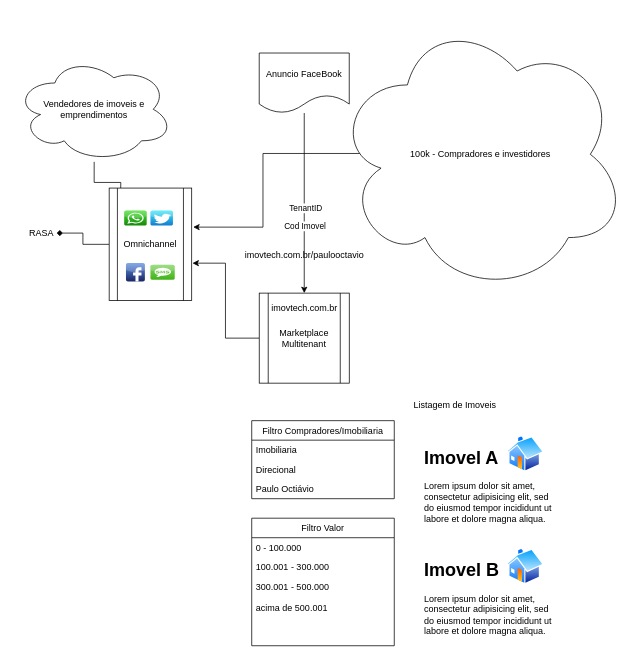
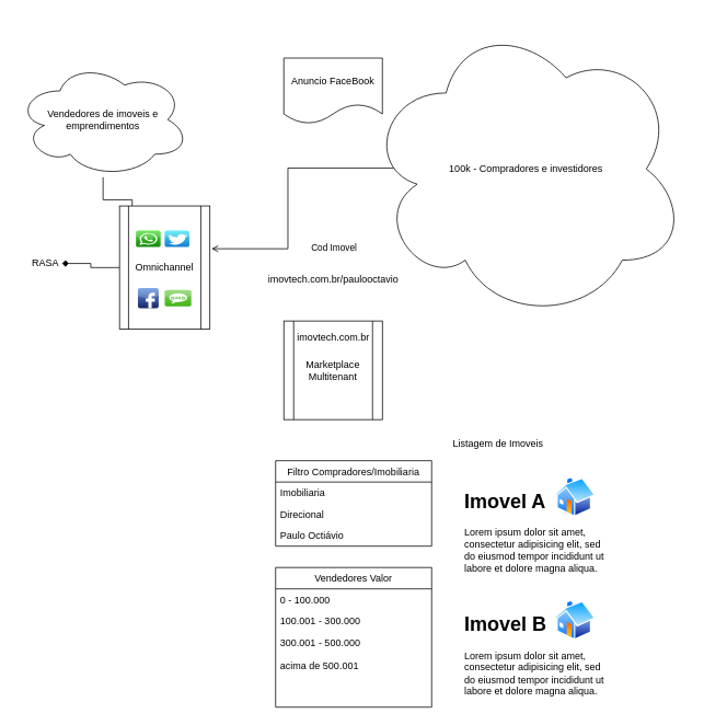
  <mxCell id="0" />
  <mxCell id="1" parent="0" />
  <mxCell id="2" style="edgeStyle=orthogonalEdgeStyle;rounded=0;orthogonalLoop=1;jettySize=auto;html=1;entryX=0;entryY=0.5;entryDx=0;entryDy=0;" parent="1" source="3" edge="1"><mxGeometry relative="1" as="geometry"><mxPoint x="160" y="270" as="targetPoint" /></mxGeometry></mxCell>
  <mxCell id="3" value="Vendedores de imoveis e emprendimentos" style="ellipse;shape=cloud;whiteSpace=wrap;html=1;" parent="1" vertex="1"><mxGeometry x="20" y="75" width="210" height="140" as="geometry" /></mxCell>
- <mxCell id="4" style="edgeStyle=orthogonalEdgeStyle;rounded=0;orthogonalLoop=1;jettySize=auto;html=1;entryX=1.018;entryY=0.347;entryDx=0;entryDy=0;entryPerimeter=0;exitX=0.092;exitY=0.497;exitDx=0;exitDy=0;exitPerimeter=0;" parent="1" source="5" target="9" edge="1"><mxGeometry relative="1" as="geometry" /></mxCell>
+ <mxCell id="4" style="edgeStyle=orthogonalEdgeStyle;rounded=0;orthogonalLoop=1;jettySize=auto;html=1;entryX=1.018;entryY=0.347;entryDx=0;entryDy=0;entryPerimeter=0;exitX=0.092;exitY=0.497;exitDx=0;exitDy=0;exitPerimeter=0;endArrow=open;" parent="1" source="5" target="9" edge="1"><mxGeometry relative="1" as="geometry" /></mxCell>
  <mxCell id="5" value="100k - Compradores e investidores" style="ellipse;shape=cloud;whiteSpace=wrap;html=1;" parent="1" vertex="1"><mxGeometry x="445" width="390" height="370" as="geometry" y="20" /></mxCell>
- <mxCell id="6" style="edgeStyle=orthogonalEdgeStyle;rounded=0;orthogonalLoop=1;jettySize=auto;html=1;entryX=1.009;entryY=0.667;entryDx=0;entryDy=0;entryPerimeter=0;" parent="1" source="7" target="9" edge="1"><mxGeometry relative="1" as="geometry" /></mxCell>
  <mxCell id="7" value="Marketplace&lt;br&gt;Multitenant" style="shape=process;whiteSpace=wrap;html=1;backgroundOutline=1;" parent="1" vertex="1"><mxGeometry x="345" y="390" width="120" height="120" as="geometry" /></mxCell>
  <mxCell id="8" style="edgeStyle=orthogonalEdgeStyle;rounded=0;orthogonalLoop=1;jettySize=auto;html=1;exitX=0;exitY=0.5;exitDx=0;exitDy=0;entryX=1;entryY=0.5;entryDx=0;entryDy=0;endArrow=diamond;" parent="1" source="9" target="33" edge="1"><mxGeometry relative="1" as="geometry" /></mxCell>
  <mxCell id="9" value="Omnichannel" style="shape=process;whiteSpace=wrap;html=1;backgroundOutline=1;" parent="1" vertex="1"><mxGeometry x="145" y="250" width="110" height="150" as="geometry" /></mxCell>
- <mxCell id="10" style="edgeStyle=orthogonalEdgeStyle;rounded=0;orthogonalLoop=1;jettySize=auto;html=1;" parent="1" source="12" target="7" edge="1"><mxGeometry relative="1" as="geometry" /></mxCell>
- <mxCell id="11" value="TenantID" style="edgeLabel;html=1;align=center;verticalAlign=middle;resizable=0;points=[];" parent="10" vertex="1" connectable="0"><mxGeometry x="0.05" y="1" relative="1" as="geometry"><mxPoint as="offset" /></mxGeometry></mxCell>
  <mxCell id="12" value="Anuncio FaceBook" style="shape=document;whiteSpace=wrap;html=1;boundedLbl=1;" parent="1" vertex="1"><mxGeometry x="345" y="70" width="120" height="80" as="geometry" /></mxCell>
  <mxCell id="13" value="imovtech.com.br" style="text;html=1;align=center;verticalAlign=middle;resizable=0;points=[];autosize=1;strokeColor=none;" parent="1" vertex="1"><mxGeometry x="355" y="400" width="100" height="20" as="geometry" /></mxCell>
  <mxCell id="14" value="imovtech.com.br/paulooctavio" style="text;html=1;align=center;verticalAlign=middle;resizable=0;points=[];autosize=1;strokeColor=none;" parent="1" vertex="1"><mxGeometry x="320" y="330" width="170" height="20" as="geometry" /></mxCell>
  <mxCell id="15" value="Filtro Compradores/Imobiliaria" style="swimlane;fontStyle=0;childLayout=stackLayout;horizontal=1;startSize=26;horizontalStack=0;resizeParent=1;resizeParentMax=0;resizeLast=0;collapsible=1;marginBottom=0;" parent="1" vertex="1"><mxGeometry x="335" y="560" width="190" height="104" as="geometry" /></mxCell>
  <mxCell id="16" value="Imobiliaria" style="text;strokeColor=none;fillColor=none;align=left;verticalAlign=top;spacingLeft=4;spacingRight=4;overflow=hidden;rotatable=0;points=[[0,0.5],[1,0.5]];portConstraint=eastwest;" parent="15" vertex="1"><mxGeometry y="26" width="190" height="26" as="geometry" /></mxCell>
  <mxCell id="17" value="Direcional" style="text;strokeColor=none;fillColor=none;align=left;verticalAlign=top;spacingLeft=4;spacingRight=4;overflow=hidden;rotatable=0;points=[[0,0.5],[1,0.5]];portConstraint=eastwest;" parent="15" vertex="1"><mxGeometry y="52" width="190" height="26" as="geometry" /></mxCell>
  <mxCell id="18" value="Paulo Octiávio" style="text;strokeColor=none;fillColor=none;align=left;verticalAlign=top;spacingLeft=4;spacingRight=4;overflow=hidden;rotatable=0;points=[[0,0.5],[1,0.5]];portConstraint=eastwest;" parent="15" vertex="1"><mxGeometry y="78" width="190" height="26" as="geometry" /></mxCell>
- <mxCell id="19" value="Filtro Valor" style="swimlane;fontStyle=0;childLayout=stackLayout;horizontal=1;startSize=26;horizontalStack=0;resizeParent=1;resizeParentMax=0;resizeLast=0;collapsible=1;marginBottom=0;" parent="1" vertex="1"><mxGeometry x="335" y="690" width="190" height="170" as="geometry" /></mxCell>
+ <mxCell id="19" value="Vendedores Valor" style="swimlane;fontStyle=0;childLayout=stackLayout;horizontal=1;startSize=26;horizontalStack=0;resizeParent=1;resizeParentMax=0;resizeLast=0;collapsible=1;marginBottom=0;" parent="1" vertex="1"><mxGeometry x="335" y="690" width="190" height="170" as="geometry" /></mxCell>
  <mxCell id="20" value="0 - 100.000" style="text;strokeColor=none;fillColor=none;align=left;verticalAlign=top;spacingLeft=4;spacingRight=4;overflow=hidden;rotatable=0;points=[[0,0.5],[1,0.5]];portConstraint=eastwest;" parent="19" vertex="1"><mxGeometry y="26" width="190" height="26" as="geometry" /></mxCell>
  <mxCell id="21" value="100.001 - 300.000" style="text;strokeColor=none;fillColor=none;align=left;verticalAlign=top;spacingLeft=4;spacingRight=4;overflow=hidden;rotatable=0;points=[[0,0.5],[1,0.5]];portConstraint=eastwest;" parent="19" vertex="1"><mxGeometry y="52" width="190" height="26" as="geometry" /></mxCell>
  <mxCell id="22" value="300.001 - 500.000&#10;&#10;acima de 500.001&#10;" style="text;strokeColor=none;fillColor=none;align=left;verticalAlign=top;spacingLeft=4;spacingRight=4;overflow=hidden;rotatable=0;points=[[0,0.5],[1,0.5]];portConstraint=eastwest;" parent="19" vertex="1"><mxGeometry y="78" width="190" height="92" as="geometry" /></mxCell>
  <mxCell id="23" value="Listagem de Imoveis" style="text;strokeColor=none;fillColor=none;align=left;verticalAlign=top;spacingLeft=4;spacingRight=4;overflow=hidden;rotatable=0;points=[[0,0.5],[1,0.5]];portConstraint=eastwest;" parent="1" vertex="1"><mxGeometry x="545" y="525" width="160" height="26" as="geometry" /></mxCell>
  <mxCell id="24" value="&lt;h1&gt;Imovel A&lt;/h1&gt;&lt;p&gt;Lorem ipsum dolor sit amet, consectetur adipisicing elit, sed do eiusmod tempor incididunt ut labore et dolore magna aliqua.&lt;/p&gt;" style="text;html=1;strokeColor=none;fillColor=none;spacing=5;spacingTop=-20;whiteSpace=wrap;overflow=hidden;rounded=0;" parent="1" vertex="1"><mxGeometry x="560" y="590" width="190" height="120" as="geometry" /></mxCell>
  <mxCell id="25" value="&lt;h1&gt;Imovel B&lt;/h1&gt;&lt;p&gt;Lorem ipsum dolor sit amet, consectetur adipisicing elit, sed do eiusmod tempor incididunt ut labore et dolore magna aliqua.&lt;/p&gt;" style="text;html=1;strokeColor=none;fillColor=none;spacing=5;spacingTop=-20;whiteSpace=wrap;overflow=hidden;rounded=0;" parent="1" vertex="1"><mxGeometry x="560" y="740" width="190" height="120" as="geometry" /></mxCell>
  <mxCell id="26" value="" style="dashed=0;outlineConnect=0;html=1;align=center;labelPosition=center;verticalLabelPosition=bottom;verticalAlign=top;shape=mxgraph.webicons.twitter;fillColor=#49EAF7;gradientColor=#137BD0" parent="1" vertex="1"><mxGeometry x="200" y="280" width="30" height="20" as="geometry" /></mxCell>
  <mxCell id="27" value="" style="dashed=0;outlineConnect=0;html=1;align=center;labelPosition=center;verticalLabelPosition=bottom;verticalAlign=top;shape=mxgraph.webicons.sms;fillColor=#86D466;gradientColor=#42B418" parent="1" vertex="1"><mxGeometry x="200" y="352.2" width="32.4" height="20" as="geometry" /></mxCell>
  <mxCell id="28" value="" style="dashed=0;outlineConnect=0;html=1;align=center;labelPosition=center;verticalLabelPosition=bottom;verticalAlign=top;shape=mxgraph.webicons.whatsapp;fillColor=#4FE238;gradientColor=#138709" parent="1" vertex="1"><mxGeometry x="165" y="280" width="30" height="20" as="geometry" /></mxCell>
  <mxCell id="29" value="" style="dashed=0;outlineConnect=0;html=1;align=center;labelPosition=center;verticalLabelPosition=bottom;verticalAlign=top;shape=mxgraph.webicons.facebook;fillColor=#6294E4;gradientColor=#1A2665" parent="1" vertex="1"><mxGeometry x="167.4" y="350" width="25.2" height="24.4" as="geometry" /></mxCell>
  <mxCell id="30" value="" style="aspect=fixed;perimeter=ellipsePerimeter;html=1;align=center;shadow=0;dashed=0;spacingTop=3;image;image=img/lib/active_directory/home.svg;" parent="1" vertex="1"><mxGeometry x="675" y="580" width="50" height="48.5" as="geometry" /></mxCell>
  <mxCell id="31" value="" style="aspect=fixed;perimeter=ellipsePerimeter;html=1;align=center;shadow=0;dashed=0;spacingTop=3;image;image=img/lib/active_directory/home.svg;" parent="1" vertex="1"><mxGeometry x="675" y="730" width="50" height="48.5" as="geometry" /></mxCell>
  <mxCell id="32" value="Cod Imovel" style="edgeLabel;html=1;align=center;verticalAlign=middle;resizable=0;points=[];" parent="1" vertex="1" connectable="0"><mxGeometry x="405" y="300" as="geometry" /></mxCell>
- <mxCell id="33" value="RASA" style="text;html=1;strokeColor=none;fillColor=none;align=center;verticalAlign=middle;whiteSpace=wrap;rounded=0;" parent="1" vertex="1"><mxGeometry x="35" y="300" width="40" height="20" as="geometry" /></mxCell>
+ <mxCell id="33" value="RASA" style="text;html=1;strokeColor=none;fillColor=none;align=center;verticalAlign=middle;whiteSpace=wrap;rounded=0;" parent="1" vertex="1"><mxGeometry x="35" y="310" width="40" height="20" as="geometry" /></mxCell>
